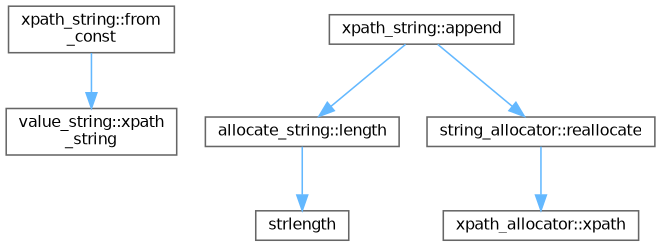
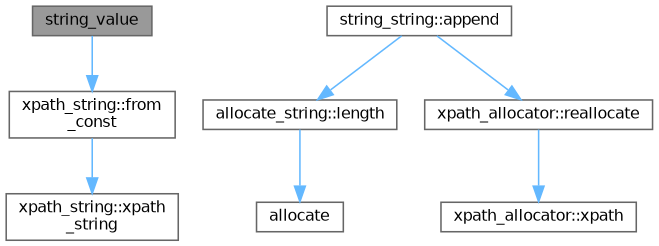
  digraph {
    rankdir=TB
    node [color=grey40 fillcolor=white fontname=Helvetica fontsize=10 shape=box style=filled]
    edge [color=steelblue1 fontname=Helvetica fontsize=10 labelfontname=Helvetica labelfontsize=10 style=solid]
+   n1 [color=gray40 fillcolor=grey60 fontcolor=black height=0.2 label=string_value width=0.4]
    n2 [height=0.2 label="xpath_string::from\l_const" width=0.4]
-   n3 [height=0.2 label="xpath_string::append" width=0.4]
+   n3 [height=0.2 label="string_string::append" width=0.4]
    n4 [height=0.2 label="allocate_string::length" width=0.4]
-   n5 [height=0.2 label="string_allocator::reallocate" width=0.4]
-   n6 [height=0.2 label="value_string::xpath\l_string" width=0.4]
-   n7 [height=0.2 label=strlength width=0.4]
+   n5 [height=0.2 label="xpath_allocator::reallocate" width=0.4]
+   n6 [height=0.2 label="xpath_string::xpath\l_string" width=0.4]
+   n7 [height=0.2 label=allocate width=0.4]
    n8 [height=0.2 label="xpath_allocator::xpath" width=0.4]
+   n1 -> n2
    n2 -> n6
    n3 -> n4
    n3 -> n5
    n4 -> n7
    n5 -> n8
  }
